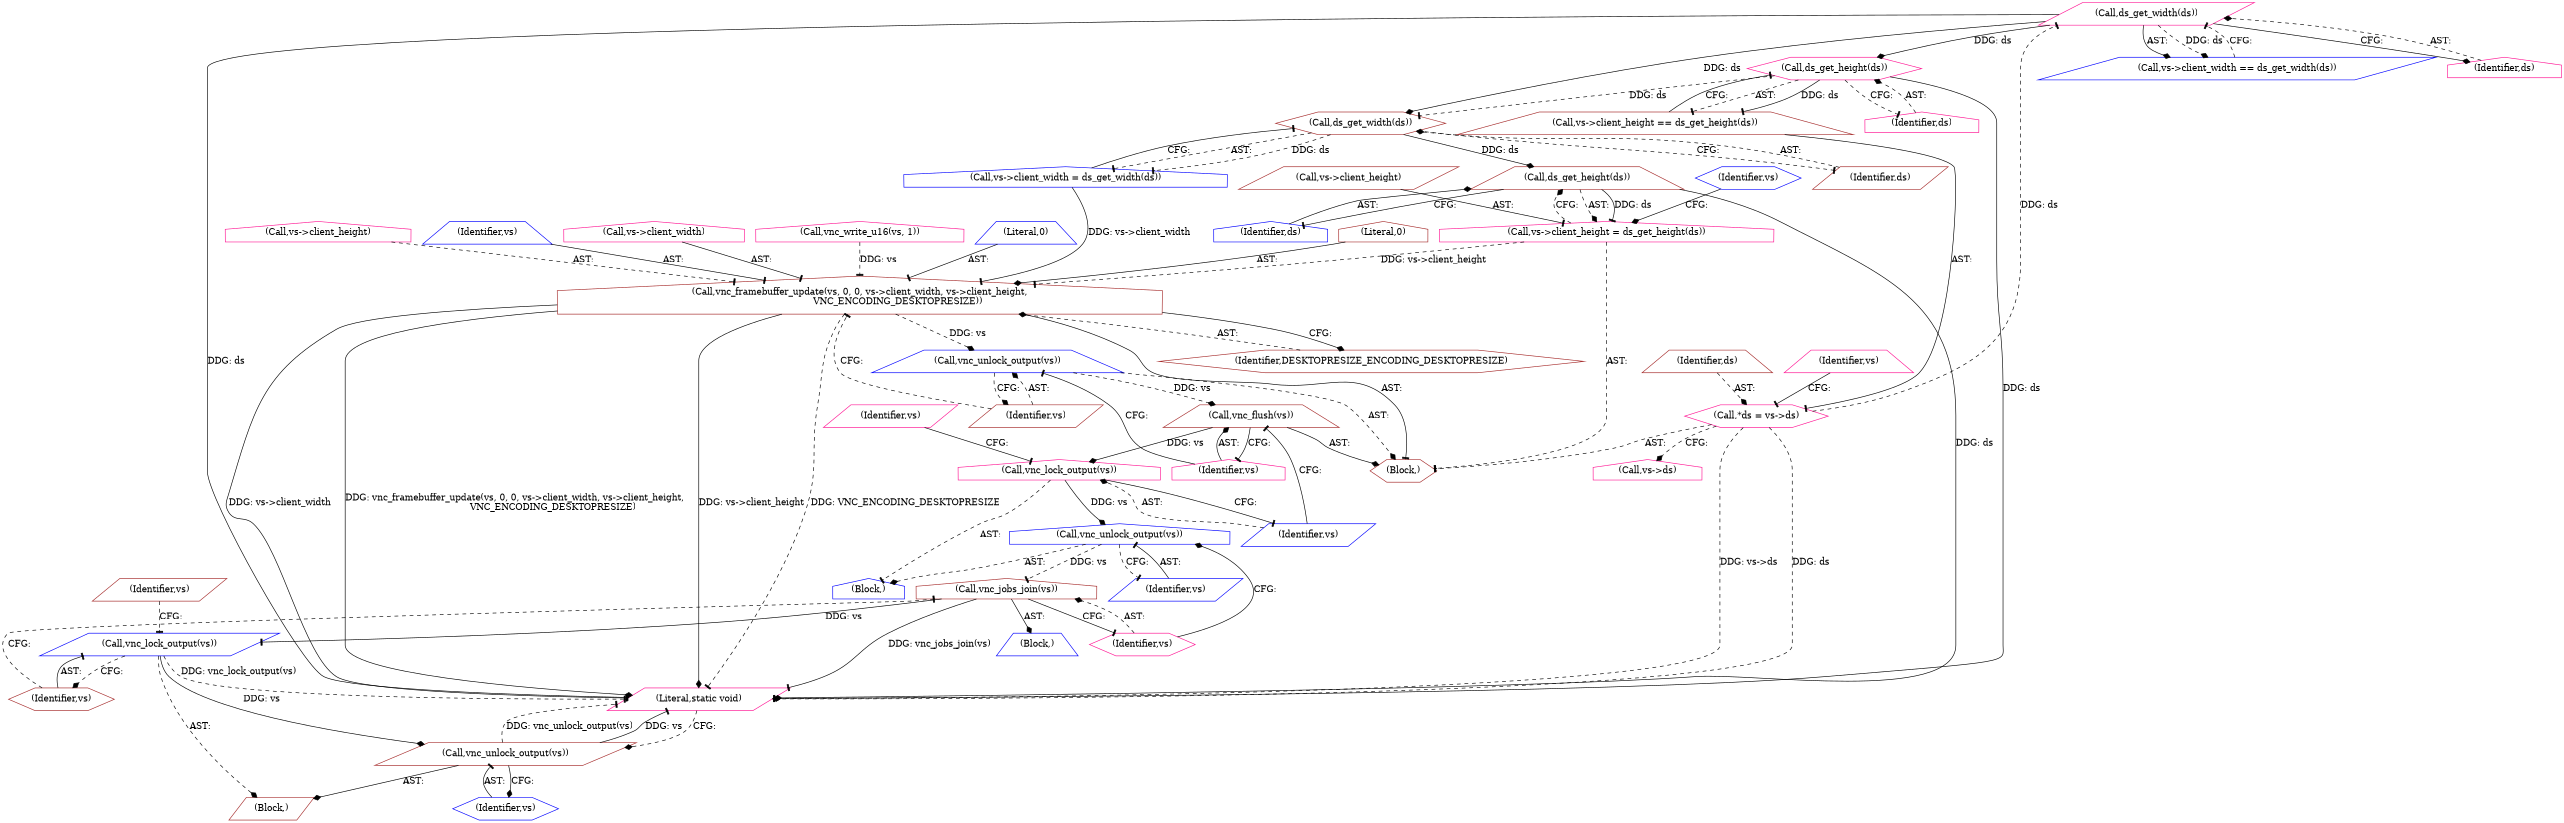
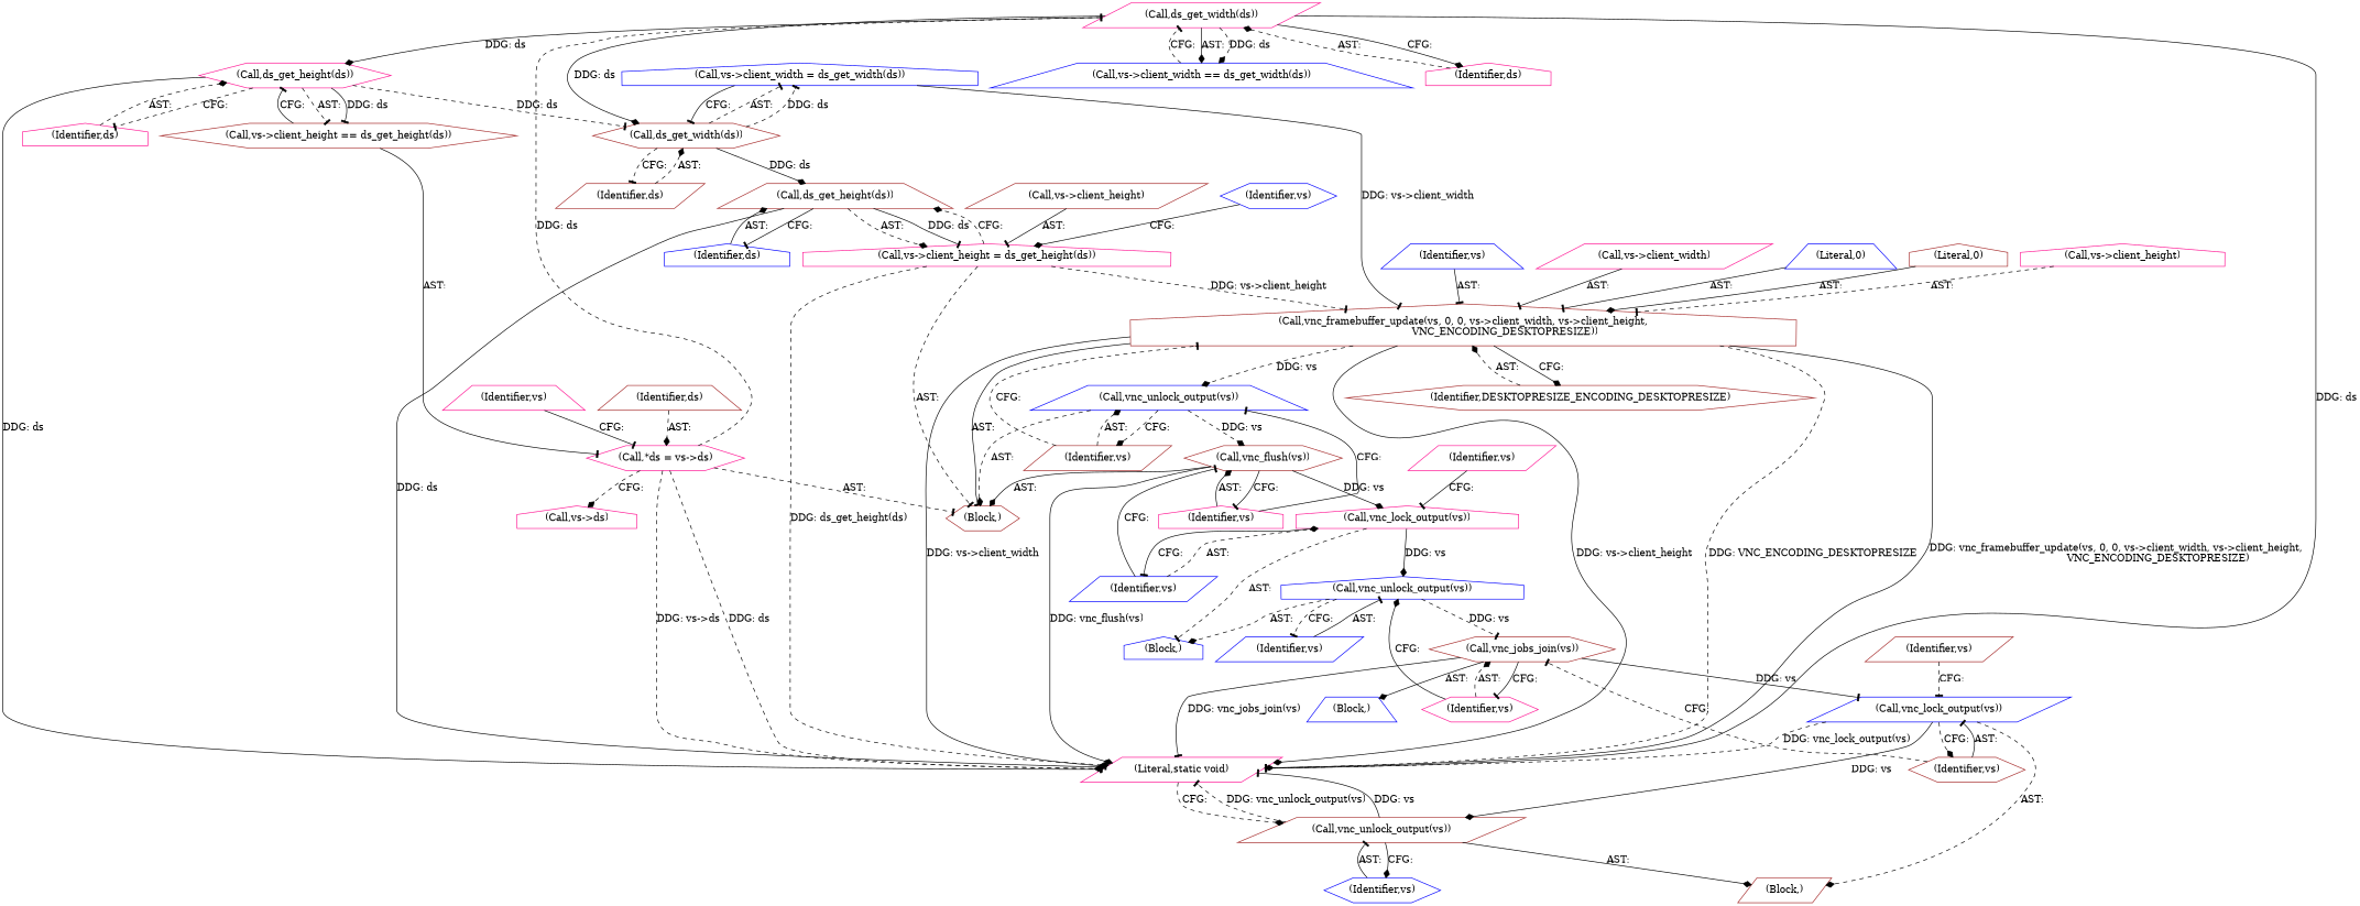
  digraph {
    node [color=brown shape=house]
    edge [arrowhead=tee style=solid]
    n1 [label="(Call,ds_get_height(ds))" shape=trapezium]
    n2 [color=deeppink label="(Call,vs->client_height = ds_get_height(ds))"]
    n3 [color=deeppink label="(Literal,static void)" shape=parallelogram]
    n4 [color=blue label="(Identifier,ds)"]
    n5 [label="(Block,)" shape=hexagon]
    n6 [label="(Call,vnc_framebuffer_update(vs, 0, 0, vs->client_width, vs->client_height,\n                           VNC_ENCODING_DESKTOPRESIZE))"]
    n7 [label="(Call,vnc_unlock_output(vs))" shape=parallelogram]
    n8 [label="(Call,ds_get_width(ds))" shape=hexagon]
    n9 [color=blue label="(Call,vs->client_width = ds_get_width(ds))"]
    n10 [label="(Identifier,ds)" shape=parallelogram]
    n11 [color=deeppink label="(Call,ds_get_width(ds))" shape=parallelogram]
    n12 [color=deeppink label="(Call,ds_get_height(ds))" shape=hexagon]
-   n13 [color=blue label="(Call,vs->client_width == ds_get_width(ds))" shape=parallelogram]
+   n13 [color=blue label="(Call,vs->client_width == ds_get_width(ds))" shape=trapezium]
    n14 [color=deeppink label="(Identifier,ds)"]
-   n15 [label="(Call,vs->client_height == ds_get_height(ds))" shape=trapezium]
+   n15 [label="(Call,vs->client_height == ds_get_height(ds))" shape=hexagon]
    n16 [color=deeppink label="(Identifier,ds)"]
    n17 [color=deeppink label="(Call,*ds = vs->ds)" shape=hexagon]
    n18 [color=deeppink label="(Call,vs->ds)"]
    n19 [color=blue label="(Call,vnc_unlock_output(vs))" shape=trapezium]
    n20 [label="(Identifier,DESKTOPRESIZE_ENCODING_DESKTOPRESIZE)" shape=hexagon]
-   n21 [label="(Call,vnc_flush(vs))" shape=trapezium]
+   n21 [label="(Call,vnc_flush(vs))" shape=hexagon]
    n22 [label="(Identifier,vs)" shape=parallelogram]
    n23 [color=deeppink label="(Call,vnc_lock_output(vs))"]
    n24 [color=deeppink label="(Identifier,vs)"]
    n25 [color=blue label="(Call,vnc_unlock_output(vs))"]
    n26 [color=blue label="(Identifier,vs)" shape=parallelogram]
    n27 [color=blue label="(Block,)"]
-   n28 [label="(Call,vnc_jobs_join(vs))"]
+   n28 [label="(Call,vnc_jobs_join(vs))" shape=hexagon]
    n29 [color=blue label="(Identifier,vs)" shape=parallelogram]
    n30 [color=blue label="(Call,vnc_lock_output(vs))" shape=parallelogram]
    n31 [color=blue label="(Block,)" shape=trapezium]
    n32 [color=deeppink label="(Identifier,vs)" shape=hexagon]
    n33 [label="(Identifier,vs)" shape=hexagon]
    n34 [label="(Block,)" shape=parallelogram]
    n35 [color=blue label="(Identifier,vs)" shape=hexagon]
    n36 [color=blue label="(Literal,0)" shape=trapezium]
    n37 [label="(Literal,0)"]
    n38 [color=deeppink label="(Identifier,vs)" shape=parallelogram]
    n39 [color=deeppink label="(Call,vs->client_height)"]
    n40 [label="(Identifier,vs)" shape=parallelogram]
    n41 [label="(Identifier,ds)" shape=trapezium]
    n42 [color=deeppink label="(Identifier,vs)" shape=trapezium]
    n43 [color=blue label="(Identifier,vs)" shape=trapezium]
-   n44 [color=deeppink label="(Call,vs->client_width)"]
+   n44 [color=deeppink label="(Call,vs->client_width)" shape=parallelogram]
    n45 [label="(Call,vs->client_height)" shape=parallelogram]
    n46 [color=blue label="(Identifier,vs)" shape=hexagon]
-   n47 [color=deeppink label="(Call,vnc_write_u16(vs, 1))"]
    n1 -> n2 [arrowhead=diamond label="AST: " style=dashed]
    n1 -> n2 [label="DDG: ds"]
    n1 -> n3 [arrowhead=diamond label="DDG: ds"]
    n1 -> n4 [label="CFG: "]
    n2 -> n1 [arrowhead=diamond label="CFG: " style=dashed]
+   n2 -> n3 [arrowhead=diamond label="DDG: ds_get_height(ds)" style=dashed]
    n2 -> n5 [label="AST: " style=dashed]
    n2 -> n6 [label="DDG: vs->client_height" style=dashed]
    n3 -> n7 [arrowhead=diamond label="CFG: " style=dashed]
    n4 -> n1 [arrowhead=diamond label="AST: "]
    n6 -> n3 [label="DDG: vs->client_width"]
    n6 -> n3 [arrowhead=diamond label="DDG: vs->client_height"]
    n6 -> n3 [label="DDG: VNC_ENCODING_DESKTOPRESIZE" style=dashed]
    n6 -> n3 [arrowhead=diamond label="DDG: vnc_framebuffer_update(vs, 0, 0, vs->client_width, vs->client_height,\n                           VNC_ENCODING_DESKTOPRESIZE)"]
    n6 -> n5 [label="AST: "]
    n6 -> n19 [arrowhead=diamond label="DDG: vs" style=dashed]
    n6 -> n20 [arrowhead=diamond label="CFG: "]
    n7 -> n3 [label="DDG: vnc_unlock_output(vs)" style=dashed]
    n7 -> n3 [label="DDG: vs"]
    n7 -> n34 [arrowhead=diamond label="AST: "]
    n7 -> n35 [arrowhead=diamond label="CFG: "]
    n8 -> n1 [arrowhead=diamond label="DDG: ds"]
    n8 -> n9 [label="AST: " style=dashed]
    n8 -> n9 [label="DDG: ds" style=dashed]
    n8 -> n10 [label="CFG: " style=dashed]
    n9 -> n6 [label="DDG: vs->client_width"]
    n9 -> n8 [label="CFG: "]
    n10 -> n8 [arrowhead=diamond label="AST: " style=dashed]
    n11 -> n3 [label="DDG: ds"]
    n11 -> n8 [arrowhead=diamond label="DDG: ds"]
    n11 -> n12 [arrowhead=diamond label="DDG: ds"]
    n11 -> n13 [arrowhead=diamond label="AST: "]
    n11 -> n13 [arrowhead=diamond label="DDG: ds" style=dashed]
    n11 -> n14 [arrowhead=diamond label="CFG: "]
    n12 -> n3 [label="DDG: ds"]
    n12 -> n8 [label="DDG: ds" style=dashed]
    n12 -> n15 [label="AST: " style=dashed]
    n12 -> n15 [label="DDG: ds"]
    n12 -> n16 [label="CFG: " style=dashed]
    n13 -> n11 [label="CFG: " style=dashed]
    n14 -> n11 [arrowhead=diamond label="AST: " style=dashed]
    n15 -> n12 [label="CFG: "]
    n15 -> n17 [label="AST: "]
    n16 -> n12 [arrowhead=diamond label="AST: " style=dashed]
    n17 -> n3 [label="DDG: vs->ds" style=dashed]
    n17 -> n3 [arrowhead=diamond label="DDG: ds" style=dashed]
    n17 -> n5 [label="AST: " style=dashed]
    n17 -> n11 [label="DDG: ds" style=dashed]
    n17 -> n18 [arrowhead=diamond label="CFG: " style=dashed]
    n19 -> n5 [arrowhead=diamond label="AST: " style=dashed]
    n19 -> n21 [arrowhead=diamond label="DDG: vs" style=dashed]
    n19 -> n22 [arrowhead=diamond label="CFG: " style=dashed]
    n20 -> n6 [arrowhead=diamond label="AST: " style=dashed]
+   n21 -> n3 [arrowhead=diamond label="DDG: vnc_flush(vs)"]
    n21 -> n5 [arrowhead=diamond label="AST: "]
    n21 -> n23 [arrowhead=diamond label="DDG: vs"]
    n21 -> n24 [label="CFG: "]
    n22 -> n6 [label="CFG: " style=dashed]
    n22 -> n19 [arrowhead=diamond label="AST: " style=dashed]
    n23 -> n25 [arrowhead=diamond label="DDG: vs"]
    n23 -> n26 [label="CFG: "]
    n23 -> n27 [label="AST: " style=dashed]
    n24 -> n19 [label="CFG: "]
    n24 -> n21 [arrowhead=diamond label="AST: "]
    n25 -> n27 [arrowhead=diamond label="AST: " style=dashed]
    n25 -> n28 [label="DDG: vs" style=dashed]
    n25 -> n29 [label="CFG: " style=dashed]
    n26 -> n21 [label="CFG: "]
    n26 -> n23 [arrowhead=diamond label="AST: " style=dashed]
    n28 -> n3 [label="DDG: vnc_jobs_join(vs)"]
    n28 -> n30 [label="DDG: vs"]
    n28 -> n31 [arrowhead=diamond label="AST: "]
    n28 -> n32 [label="CFG: "]
    n29 -> n25 [label="AST: "]
    n30 -> n3 [label="DDG: vnc_lock_output(vs)" style=dashed]
    n30 -> n7 [arrowhead=diamond label="DDG: vs"]
    n30 -> n33 [arrowhead=diamond label="CFG: " style=dashed]
    n30 -> n34 [arrowhead=diamond label="AST: " style=dashed]
    n32 -> n25 [arrowhead=diamond label="CFG: "]
    n32 -> n28 [arrowhead=diamond label="AST: " style=dashed]
    n33 -> n28 [label="CFG: " style=dashed]
    n33 -> n30 [label="AST: "]
    n35 -> n7 [label="AST: "]
    n36 -> n6 [label="AST: "]
    n37 -> n6 [arrowhead=diamond label="AST: "]
    n38 -> n23 [label="CFG: "]
    n39 -> n6 [label="AST: " style=dashed]
    n40 -> n30 [label="CFG: " style=dashed]
    n41 -> n17 [arrowhead=diamond label="AST: " style=dashed]
    n42 -> n17 [label="CFG: "]
    n43 -> n6 [label="AST: "]
    n44 -> n6 [label="AST: "]
    n45 -> n2 [label="AST: "]
    n46 -> n2 [arrowhead=diamond label="CFG: "]
-   n47 -> n6 [label="DDG: vs" style=dashed]
  }
